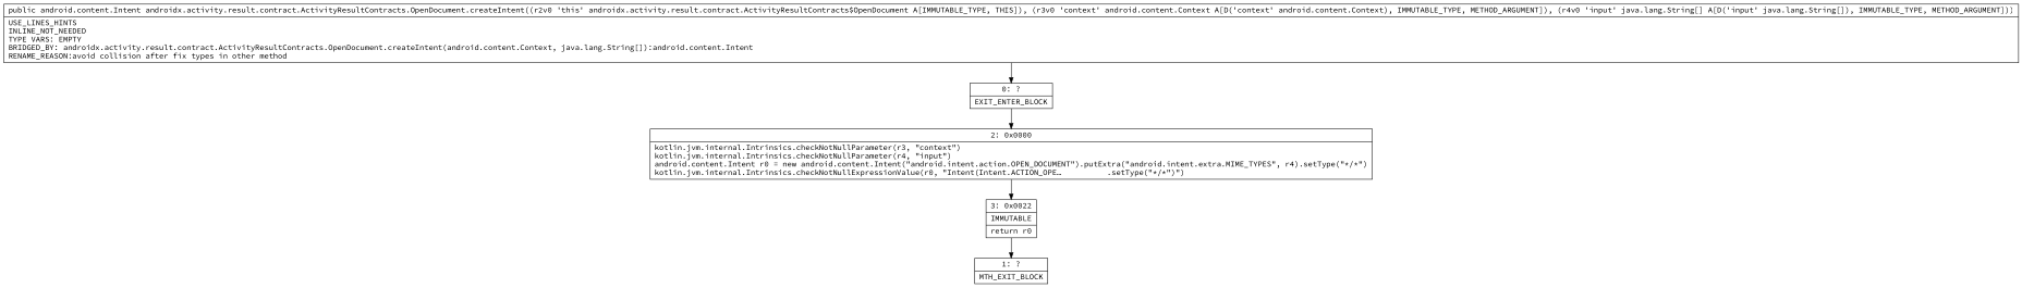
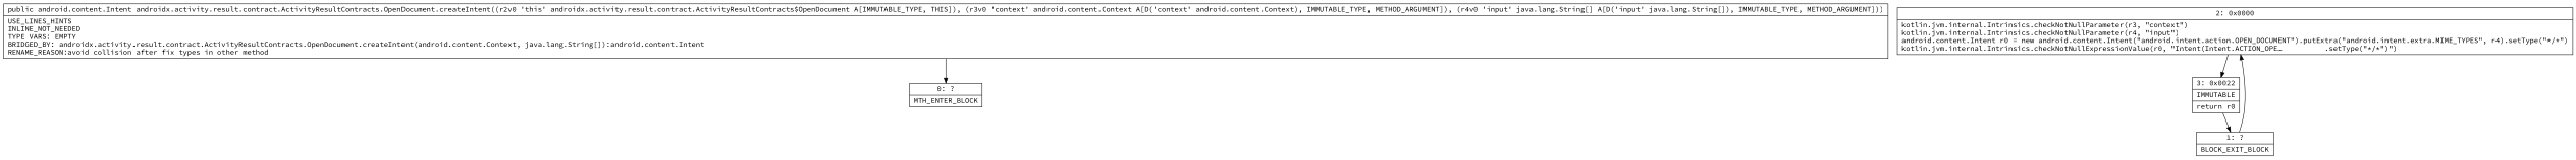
  digraph {
    fontname="Source Code Pro"
    node [fontname="Source Code Pro" shape=record]
    edge [fontname="Source Code Pro"]
-   n1 [label="{0\:\ ?|EXIT_ENTER_BLOCK\l}"]
+   n1 [label="{0\:\ ?|MTH_ENTER_BLOCK\l}"]
    n2 [label="{2\:\ 0x0000|kotlin.jvm.internal.Intrinsics.checkNotNullParameter(r3, \"context\")\lkotlin.jvm.internal.Intrinsics.checkNotNullParameter(r4, \"input\")\landroid.content.Intent r0 = new android.content.Intent(\"android.intent.action.OPEN_DOCUMENT\").putExtra(\"android.intent.extra.MIME_TYPES\", r4).setType(\"*\/*\")\lkotlin.jvm.internal.Intrinsics.checkNotNullExpressionValue(r0, \"Intent(Intent.ACTION_OPE…          .setType(\"*\/*\")\")\l}"]
    n3 [label="{3\:\ 0x0022|IMMUTABLE\l|return r0\l}"]
-   n4 [label="{1\:\ ?|MTH_EXIT_BLOCK\l}"]
+   n4 [label="{1\:\ ?|BLOCK_EXIT_BLOCK\l}"]
    n5 [label="{public android.content.Intent androidx.activity.result.contract.ActivityResultContracts.OpenDocument.createIntent((r2v0 'this' androidx.activity.result.contract.ActivityResultContracts$OpenDocument A[IMMUTABLE_TYPE, THIS]), (r3v0 'context' android.content.Context A[D('context' android.content.Context), IMMUTABLE_TYPE, METHOD_ARGUMENT]), (r4v0 'input' java.lang.String[] A[D('input' java.lang.String[]), IMMUTABLE_TYPE, METHOD_ARGUMENT]))  | USE_LINES_HINTS\lINLINE_NOT_NEEDED\lTYPE_VARS: EMPTY\lBRIDGED_BY: androidx.activity.result.contract.ActivityResultContracts.OpenDocument.createIntent(android.content.Context, java.lang.String[]):android.content.Intent\lRENAME_REASON:avoid collision after fix types in other method\l}"]
-   n1 -> n2
+   n4 -> n2
    n2 -> n3
    n3 -> n4
    n5 -> n1
  }
